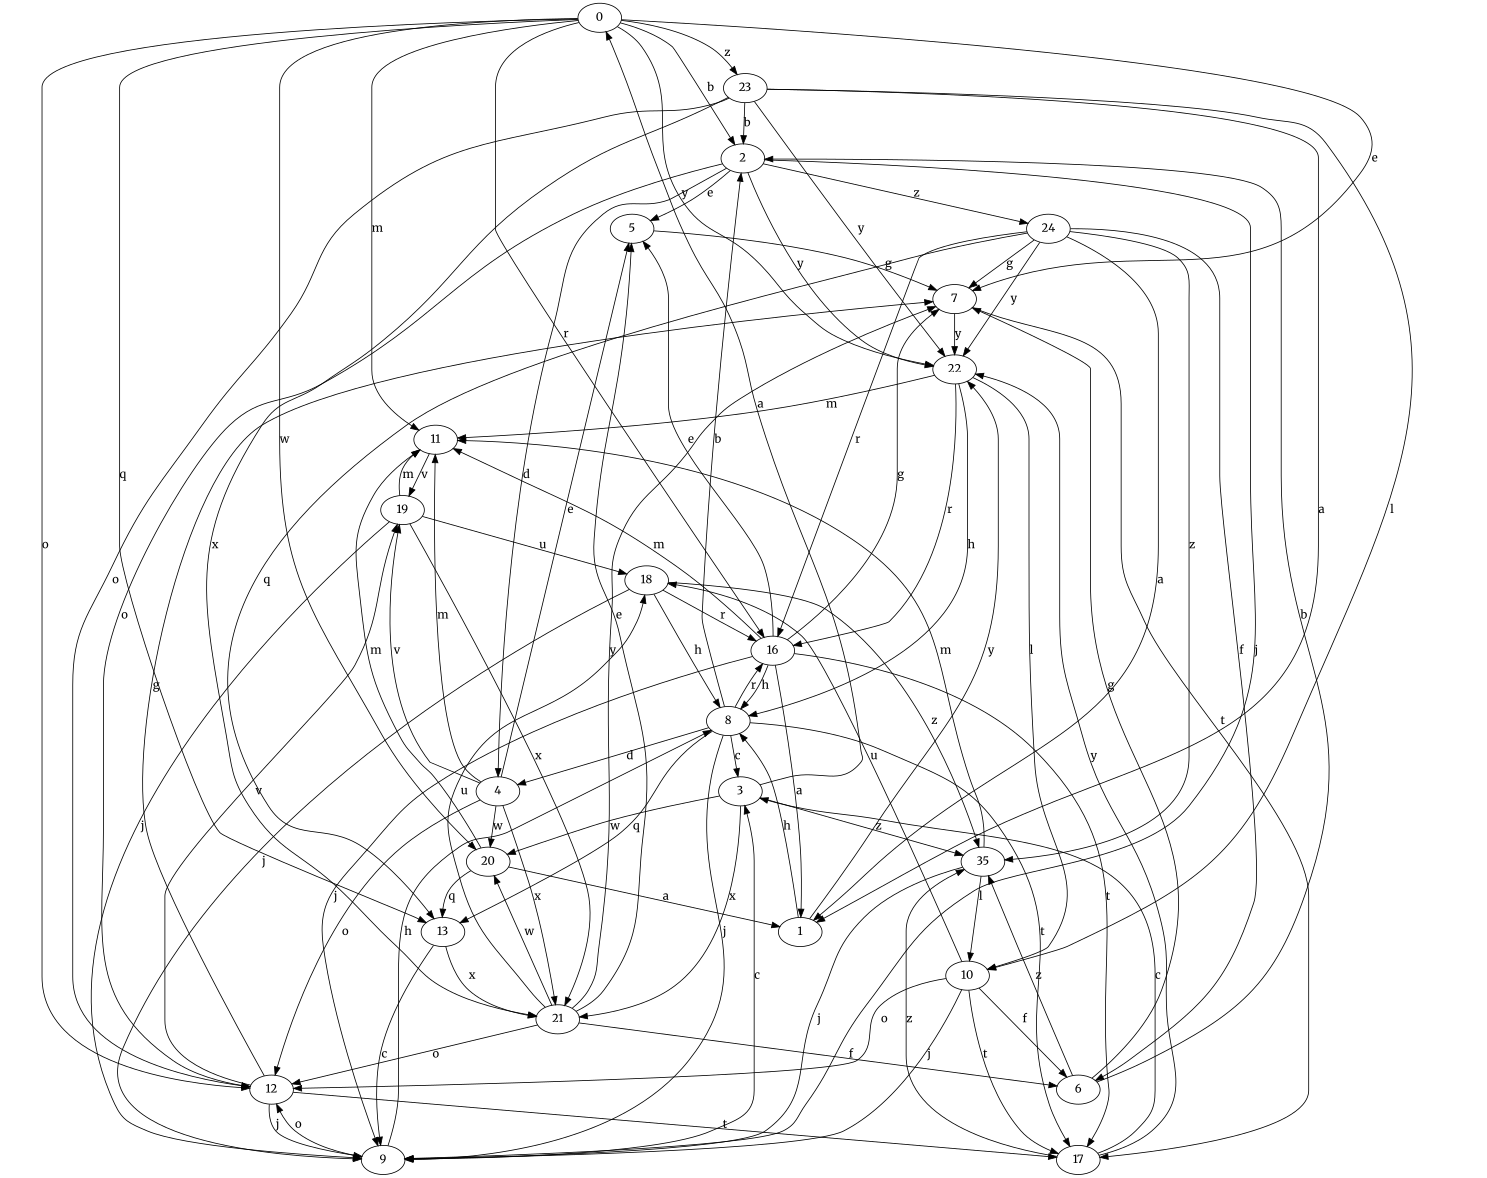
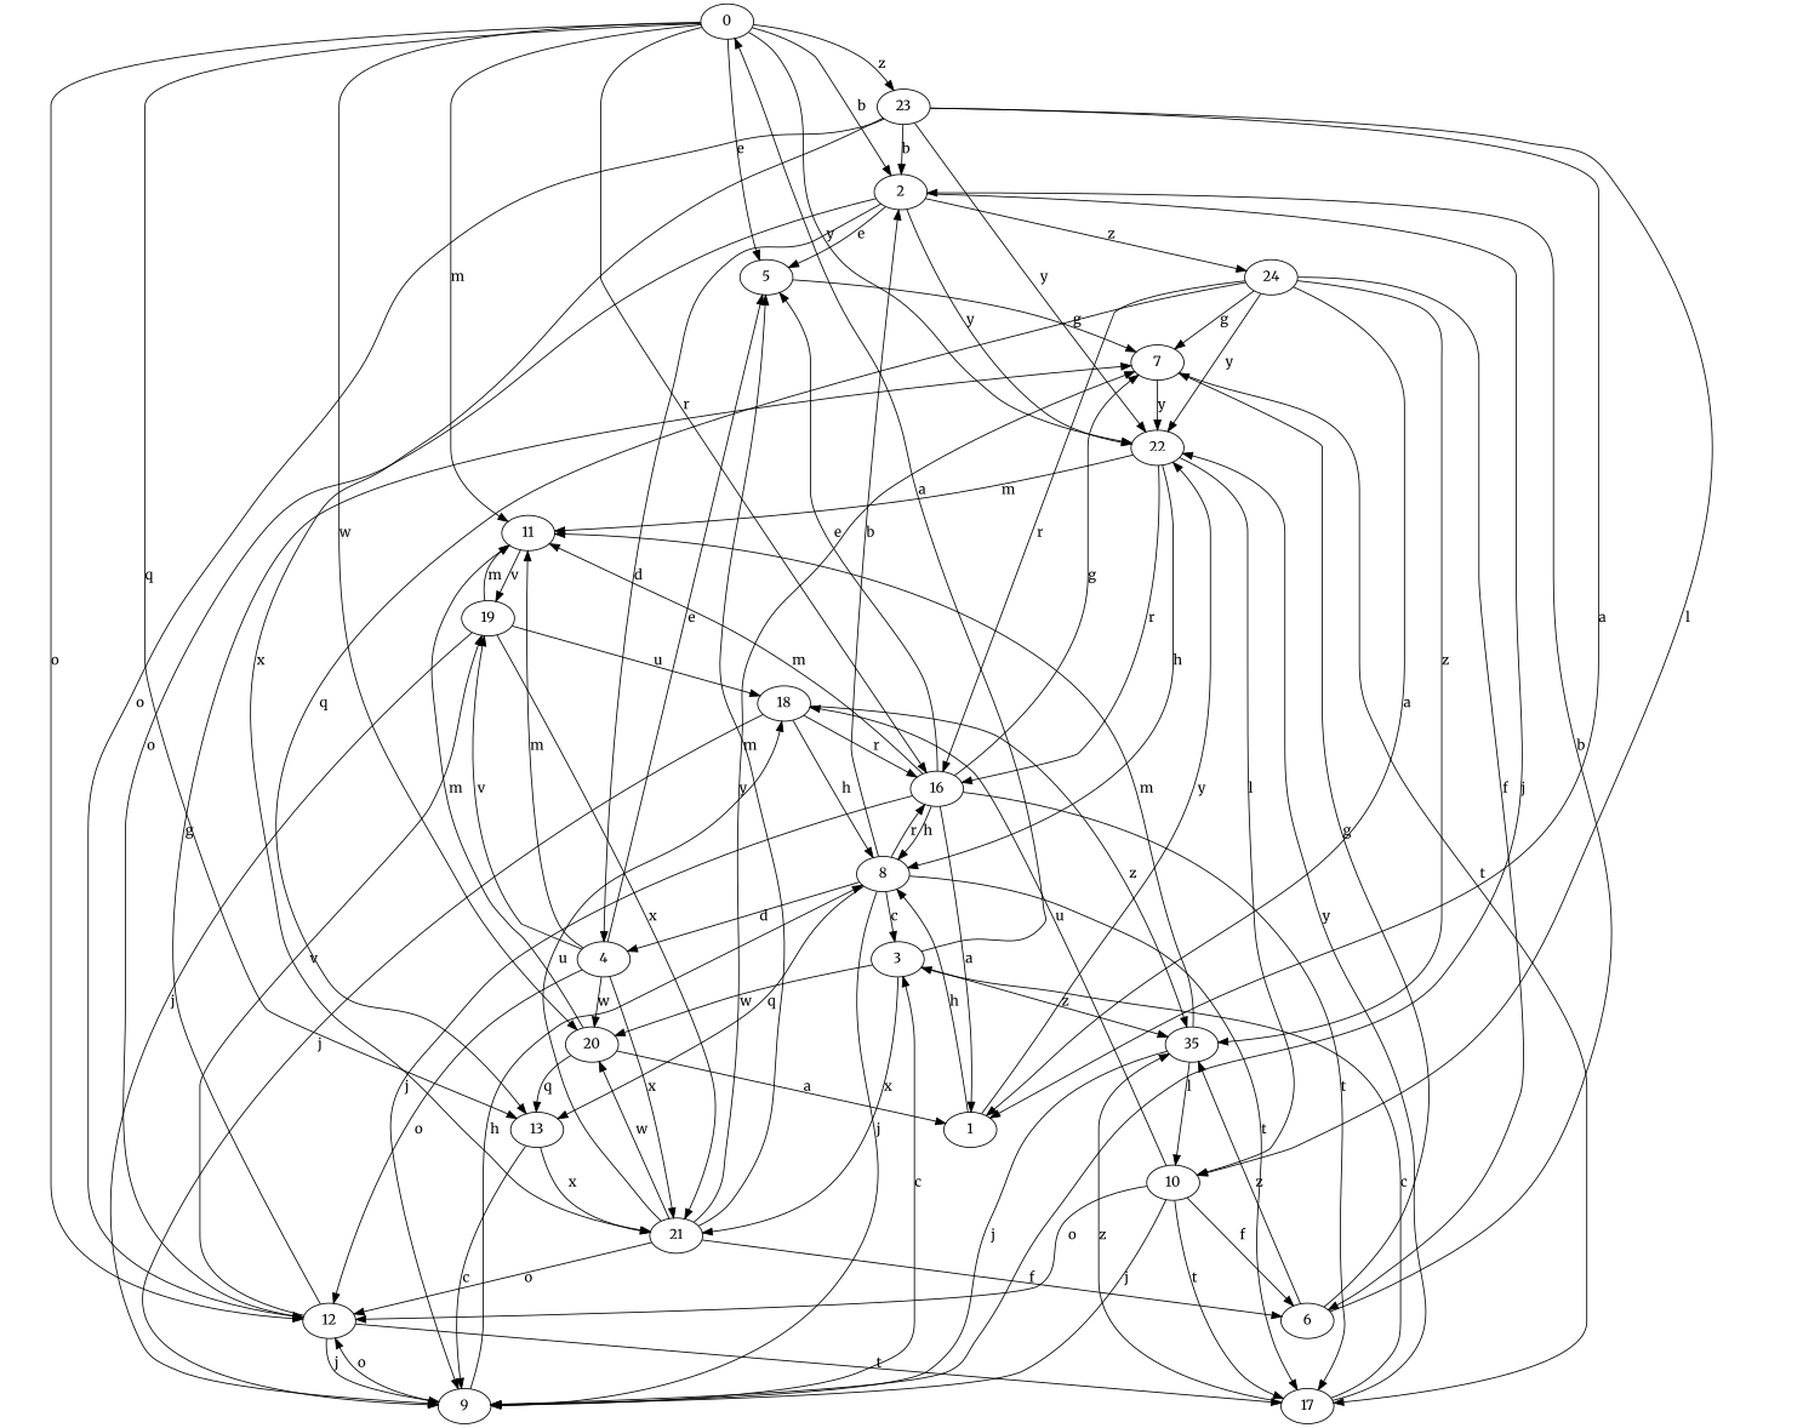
  strict digraph {
    fontname=Merriweather
    node [fontname=Merriweather]
    edge [fontname=Merriweather]
    0
    2
    5
    11
    12
    13
    16
    20
    22
    23
    4
    9
    24
    7
    19
    17
    21
    1
    8
    10
    3
    n22 [label=35]
    6
    18
    0 -> 2 [label=b]
-   0 -> 7 [label=e]
+   0 -> 5 [label=e]
    0 -> 11 [label=m]
    0 -> 12 [label=o]
    0 -> 13 [label=q]
    0 -> 16 [label=r]
    0 -> 20 [label=w]
    0 -> 22 [label=y]
    0 -> 23 [label=z]
    2 -> 5 [label=e]
    2 -> 12 [label=o]
    2 -> 22 [label=y]
    2 -> 4 [label=d]
    2 -> 9 [label=j]
    2 -> 24 [label=z]
    5 -> 7 [label=g]
    11 -> 19 [label=v]
    12 -> 9 [label=j]
    12 -> 7 [label=g]
    12 -> 19 [label=v]
    12 -> 17 [label=t]
    13 -> 9 [label=c]
    13 -> 21 [label=x]
    16 -> 5 [label=e]
    16 -> 11 [label=m]
    16 -> 9 [label=j]
    16 -> 7 [label=g]
    16 -> 17 [label=t]
    16 -> 1 [label=a]
    16 -> 8 [label=h]
    20 -> 11 [label=m]
    20 -> 13 [label=q]
    20 -> 1 [label=a]
    22 -> 11 [label=m]
    22 -> 16 [label=r]
    22 -> 8 [label=h]
    22 -> 10 [label=l]
    23 -> 2 [label=b]
    23 -> 12 [label=o]
    23 -> 22 [label=y]
    23 -> 21 [label=x]
    23 -> 1 [label=a]
    23 -> 10 [label=l]
    4 -> 5 [label=e]
    4 -> 11 [label=m]
    4 -> 12 [label=o]
    4 -> 20 [label=w]
    4 -> 19 [label=v]
    4 -> 21 [label=x]
    9 -> 12 [label=o]
    9 -> 8 [label=h]
    9 -> 3 [label=c]
    24 -> 13 [label=q]
    24 -> 16 [label=r]
    24 -> 22 [label=y]
    24 -> 7 [label=g]
    24 -> 1 [label=a]
    24 -> n22 [label=z]
    24 -> 6 [label=f]
    7 -> 22 [label=y]
    7 -> 17 [label=t]
    19 -> 11 [label=m]
    19 -> 9 [label=j]
    19 -> 21 [label=x]
    19 -> 18 [label=u]
    17 -> 22 [label=y]
    17 -> 3 [label=c]
    17 -> n22 [label=z]
-   21 -> 5 [label=e]
+   21 -> 5 [label=m]
    21 -> 12 [label=o]
    21 -> 20 [label=w]
    21 -> 7 [label=y]
    21 -> 6 [label=f]
    21 -> 18 [label=u]
    1 -> 22 [label=y]
    1 -> 8 [label=h]
    8 -> 2 [label=b]
    8 -> 13 [label=q]
    8 -> 16 [label=r]
    8 -> 4 [label=d]
    8 -> 9 [label=j]
    8 -> 17 [label=t]
    8 -> 3 [label=c]
    10 -> 12 [label=o]
    10 -> 9 [label=j]
    10 -> 17 [label=t]
    10 -> 6 [label=f]
    10 -> 18 [label=u]
    3 -> 0 [label=a]
    3 -> 20 [label=w]
    3 -> 21 [label=x]
    3 -> n22 [label=z]
    n22 -> 11 [label=m]
    n22 -> 9 [label=j]
    n22 -> 10 [label=l]
    6 -> 2 [label=b]
    6 -> 7 [label=g]
    6 -> n22 [label=z]
    18 -> 16 [label=r]
    18 -> 9 [label=j]
    18 -> 8 [label=h]
    18 -> n22 [label=z]
  }
